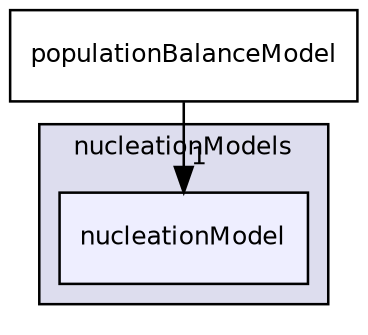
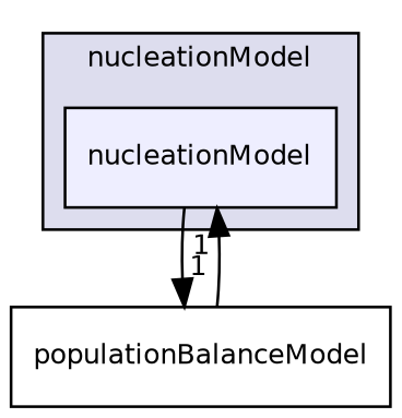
  digraph {
    compound=true
    node [fontname=Helvetica fontsize=10 shape=box]
    edge [headlabel=1 labeldistance=1.5 labelfontname=Helvetica labelfontsize=10]
    n1 [fillcolor="#eeeeff" label=nucleationModel pencolor=black style=filled]
    n2 [label=populationBalanceModel]
    subgraph cluster_1 {
      bgcolor="#ddddee"
      fontname=Helvetica
      fontsize=10
-     label=nucleationModels
+     label=nucleationModel
      pencolor=black
      n1
    }
+   n1 -> n2
    n2 -> n1
  }
